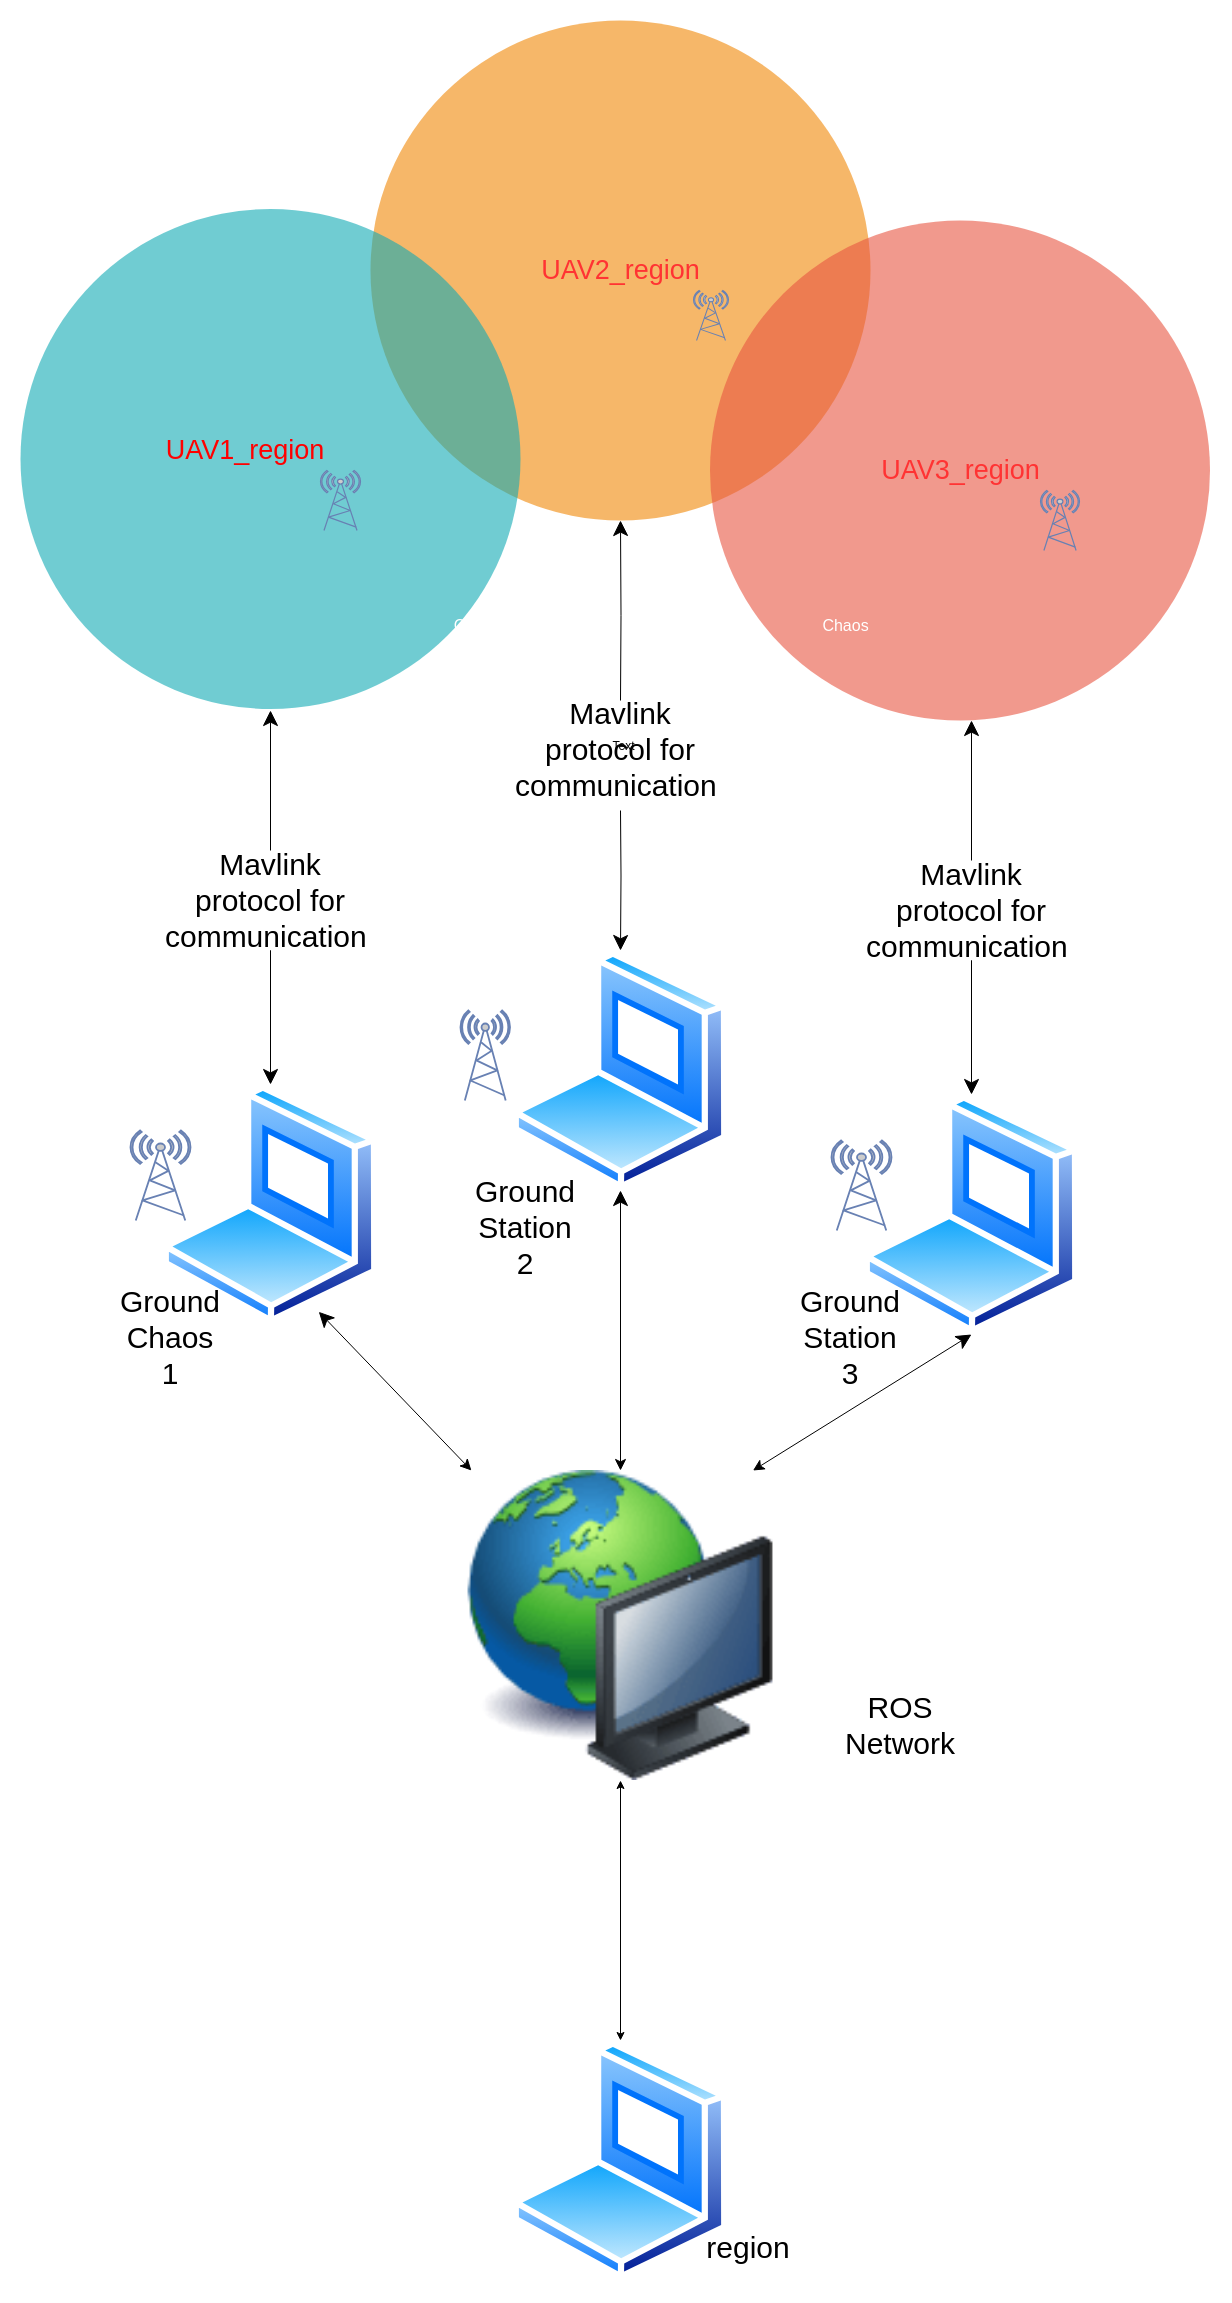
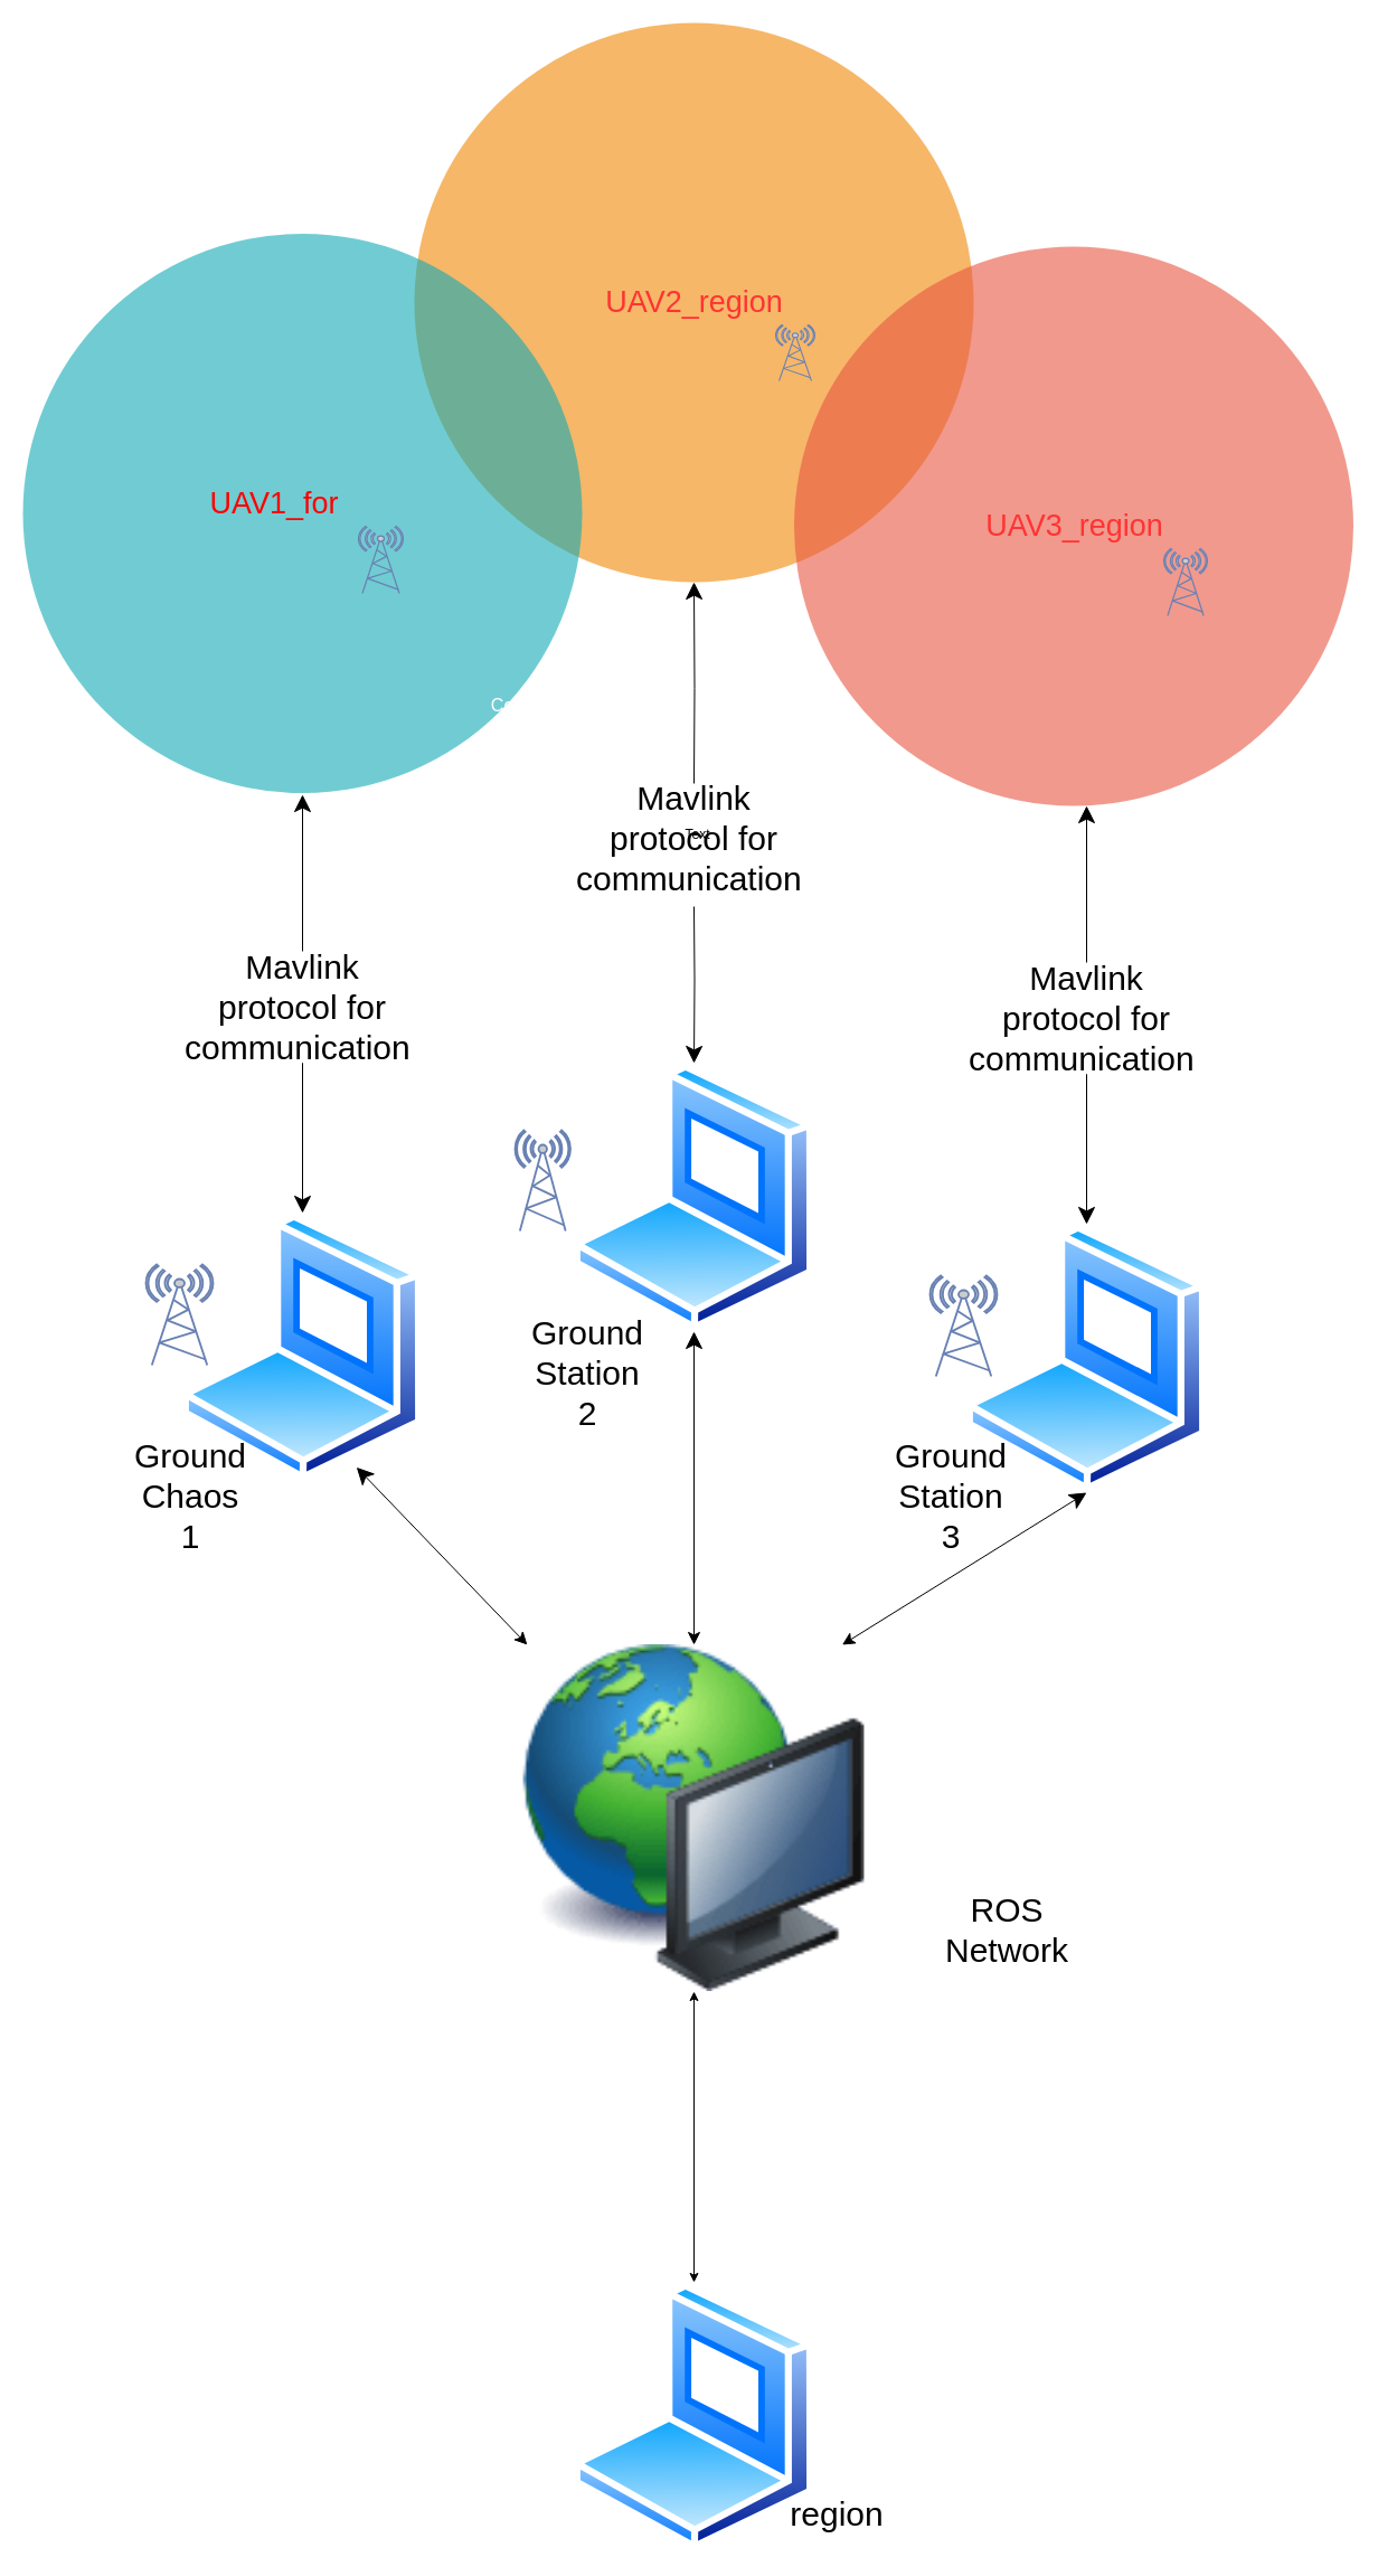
  <mxCell id="0" />
  <mxCell id="1" parent="0" />
  <mxCell id="2" value="&lt;span style=&quot;font-size: 27px&quot;&gt;&lt;font color=&quot;#ff3333&quot;&gt;UAV2_region&lt;/font&gt;&lt;/span&gt;" style="ellipse;fillColor=#F08705;opacity=60;strokeColor=none;html=1;fontColor=#FFFFFF;" parent="1" vertex="1"><mxGeometry x="370" y="20" width="500" height="500" as="geometry" /></mxCell>
  <mxCell id="3" value="" style="ellipse;fillColor=#12AAB5;opacity=60;strokeColor=none;html=1;fontColor=#FFFFFF;" parent="1" vertex="1"><mxGeometry x="20" y="208.5" width="500" height="500" as="geometry" /></mxCell>
  <mxCell id="4" value="&lt;span style=&quot;font-size: 27px&quot;&gt;&lt;font color=&quot;#ff3333&quot;&gt;UAV3_region&lt;/font&gt;&lt;/span&gt;" style="ellipse;fillColor=#e85642;opacity=60;strokeColor=none;html=1;fontColor=#FFFFFF;" parent="1" vertex="1"><mxGeometry x="709.5" y="220" width="500" height="500" as="geometry" /></mxCell>
  <mxCell id="5" value="Tradition" style="text;fontSize=24;align=center;verticalAlign=middle;html=1;fontColor=#FFFFFF;" parent="1" vertex="1"><mxGeometry x="509.5" y="748.5" width="190" height="70" as="geometry" /></mxCell>
- <mxCell id="6" value="Conflict" style="text;align=center;html=1;fontColor=#FFFFFF;fontSize=16;" parent="1" vertex="1"><mxGeometry x="459.5" y="608.5" width="40" height="40" as="geometry" /></mxCell>
- <mxCell id="7" value="Chaos" style="text;align=center;html=1;fontColor=#FFFFFF;fontSize=16;" parent="1" vertex="1"><mxGeometry x="824.5" y="608.5" width="40" height="40" as="geometry" /></mxCell>
+ <mxCell id="6" value="Conflict" style="text;align=center;html=1;fontColor=#FFFFFF;fontSize=16;" parent="1" vertex="1"><mxGeometry x="444.5" y="613.5" width="40" height="40" as="geometry" /></mxCell>
+ <mxCell id="7" value="Chaos" style="text;align=center;html=1;fontColor=#FFFFFF;fontSize=16;" parent="1" vertex="1"><mxGeometry x="709.5" y="608.5" width="40" height="40" as="geometry" /></mxCell>
  <mxCell id="8" value="Balance" style="text;align=center;html=1;fontColor=#FFFFFF;fontSize=16;" parent="1" vertex="1"><mxGeometry x="579.5" y="538.5" width="40" height="40" as="geometry" /></mxCell>
- <mxCell id="9" value="&lt;font style=&quot;font-size: 27px&quot; color=&quot;#ff0000&quot;&gt;UAV1_region&lt;/font&gt;" style="text;html=1;strokeColor=none;fillColor=none;align=center;verticalAlign=middle;whiteSpace=wrap;rounded=0;" vertex="1" parent="1"><mxGeometry x="150" y="370" width="190" height="160" as="geometry" /></mxCell>
+ <mxCell id="9" value="&lt;font style=&quot;font-size: 27px&quot; color=&quot;#ff0000&quot;&gt;UAV1_for&lt;/font&gt;" style="text;html=1;strokeColor=none;fillColor=none;align=center;verticalAlign=middle;whiteSpace=wrap;rounded=0;" vertex="1" parent="1"><mxGeometry x="150" y="370" width="190" height="160" as="geometry" /></mxCell>
  <mxCell id="10" value="" style="aspect=fixed;perimeter=ellipsePerimeter;html=1;align=center;shadow=0;dashed=0;spacingTop=3;image;image=img/lib/active_directory/laptop_client.svg;" vertex="1" parent="1"><mxGeometry x="162" y="1084" width="216" height="240" as="geometry" /></mxCell>
  <mxCell id="11" value="" style="fontColor=#0066CC;verticalAlign=top;verticalLabelPosition=bottom;labelPosition=center;align=center;html=1;outlineConnect=0;fillColor=#CCCCCC;strokeColor=#6881B3;gradientColor=none;gradientDirection=north;strokeWidth=2;shape=mxgraph.networks.radio_tower;" vertex="1" parent="1"><mxGeometry x="1040" y="490" width="39" height="60" as="geometry" /></mxCell>
  <mxCell id="12" value="" style="fontColor=#0066CC;verticalAlign=top;verticalLabelPosition=bottom;labelPosition=center;align=center;html=1;outlineConnect=0;fillColor=#CCCCCC;strokeColor=#6881B3;gradientColor=none;gradientDirection=north;strokeWidth=2;shape=mxgraph.networks.radio_tower;" vertex="1" parent="1"><mxGeometry x="693" y="290" width="35" height="50" as="geometry" /></mxCell>
  <mxCell id="13" value="" style="fontColor=#0066CC;verticalAlign=top;verticalLabelPosition=bottom;labelPosition=center;align=center;html=1;outlineConnect=0;fillColor=#CCCCCC;strokeColor=#6881B3;gradientColor=none;gradientDirection=north;strokeWidth=2;shape=mxgraph.networks.radio_tower;" vertex="1" parent="1"><mxGeometry x="320" y="470" width="40" height="60" as="geometry" /></mxCell>
  <mxCell id="14" value="" style="fontColor=#0066CC;verticalAlign=top;verticalLabelPosition=bottom;labelPosition=center;align=center;html=1;outlineConnect=0;fillColor=#CCCCCC;strokeColor=#6881B3;gradientColor=none;gradientDirection=north;strokeWidth=2;shape=mxgraph.networks.radio_tower;" vertex="1" parent="1"><mxGeometry x="130" y="1130" width="60" height="90" as="geometry" /></mxCell>
  <mxCell id="15" value="" style="image;html=1;labelBackgroundColor=#ffffff;image=img/lib/clip_art/computers/Network_128x128.png;strokeWidth=2;" vertex="1" parent="1"><mxGeometry x="355" y="1470" width="530" height="310" as="geometry" /></mxCell>
  <mxCell id="16" style="edgeStyle=orthogonalEdgeStyle;rounded=0;orthogonalLoop=1;jettySize=auto;html=1;entryX=0.5;entryY=0;entryDx=0;entryDy=0;startSize=9;endSize=13;" edge="1" parent="1" target="10"><mxGeometry relative="1" as="geometry"><mxPoint x="270" y="970" as="sourcePoint" /><Array as="points"><mxPoint x="270" y="950" /><mxPoint x="270" y="950" /></Array></mxGeometry></mxCell>
  <mxCell id="17" style="edgeStyle=orthogonalEdgeStyle;rounded=0;orthogonalLoop=1;jettySize=auto;html=1;startSize=9;endSize=13;" edge="1" parent="1"><mxGeometry relative="1" as="geometry"><mxPoint x="270" y="710" as="targetPoint" /><mxPoint x="270" y="850" as="sourcePoint" /></mxGeometry></mxCell>
  <mxCell id="18" value="&lt;font style=&quot;font-size: 30px&quot;&gt;Mavlink protocol for communication&amp;nbsp;&lt;/font&gt;" style="text;html=1;strokeColor=none;fillColor=none;align=center;verticalAlign=middle;whiteSpace=wrap;rounded=0;rotation=0;" vertex="1" parent="1"><mxGeometry x="260" y="860" width="20" height="80" as="geometry" /></mxCell>
  <mxCell id="19" value="" style="aspect=fixed;perimeter=ellipsePerimeter;html=1;align=center;shadow=0;dashed=0;spacingTop=3;image;image=img/lib/active_directory/laptop_client.svg;" vertex="1" parent="1"><mxGeometry x="512" y="950" width="216" height="240" as="geometry" /></mxCell>
  <mxCell id="20" value="" style="fontColor=#0066CC;verticalAlign=top;verticalLabelPosition=bottom;labelPosition=center;align=center;html=1;outlineConnect=0;fillColor=#CCCCCC;strokeColor=#6881B3;gradientColor=none;gradientDirection=north;strokeWidth=2;shape=mxgraph.networks.radio_tower;" vertex="1" parent="1"><mxGeometry x="460" y="1010" width="49.5" height="90" as="geometry" /></mxCell>
  <mxCell id="21" style="edgeStyle=orthogonalEdgeStyle;rounded=0;orthogonalLoop=1;jettySize=auto;html=1;entryX=0.5;entryY=0;entryDx=0;entryDy=0;startSize=9;endSize=13;" edge="1" parent="1" target="19"><mxGeometry relative="1" as="geometry"><mxPoint x="620" y="810" as="sourcePoint" /></mxGeometry></mxCell>
  <mxCell id="22" style="edgeStyle=orthogonalEdgeStyle;rounded=0;orthogonalLoop=1;jettySize=auto;html=1;startSize=9;endSize=13;" edge="1" parent="1" target="2"><mxGeometry relative="1" as="geometry"><mxPoint x="620" y="700" as="sourcePoint" /></mxGeometry></mxCell>
  <mxCell id="23" value="&lt;font style=&quot;font-size: 30px&quot;&gt;Mavlink protocol for communication&amp;nbsp;&lt;/font&gt;" style="text;html=1;strokeColor=none;fillColor=none;align=center;verticalAlign=middle;whiteSpace=wrap;rounded=0;rotation=0;" vertex="1" parent="1"><mxGeometry x="597" y="708.5" width="46" height="80" as="geometry" /></mxCell>
  <mxCell id="24" value="Text" style="text;html=1;align=center;verticalAlign=middle;resizable=0;points=[];autosize=1;" vertex="1" parent="23"><mxGeometry x="6" y="27.5" width="40" height="20" as="geometry" /></mxCell>
  <mxCell id="25" value="" style="aspect=fixed;perimeter=ellipsePerimeter;html=1;align=center;shadow=0;dashed=0;spacingTop=3;image;image=img/lib/active_directory/laptop_client.svg;" vertex="1" parent="1"><mxGeometry x="863" y="1094" width="216" height="240" as="geometry" /></mxCell>
  <mxCell id="26" value="" style="fontColor=#0066CC;verticalAlign=top;verticalLabelPosition=bottom;labelPosition=center;align=center;html=1;outlineConnect=0;fillColor=#CCCCCC;strokeColor=#6881B3;gradientColor=none;gradientDirection=north;strokeWidth=2;shape=mxgraph.networks.radio_tower;" vertex="1" parent="1"><mxGeometry x="831" y="1140" width="60" height="90" as="geometry" /></mxCell>
  <mxCell id="27" style="edgeStyle=orthogonalEdgeStyle;rounded=0;orthogonalLoop=1;jettySize=auto;html=1;entryX=0.5;entryY=0;entryDx=0;entryDy=0;startSize=9;endSize=13;" edge="1" target="25" parent="1"><mxGeometry relative="1" as="geometry"><mxPoint x="971" y="980" as="sourcePoint" /><Array as="points"><mxPoint x="971" y="960" /><mxPoint x="971" y="960" /></Array></mxGeometry></mxCell>
  <mxCell id="28" style="edgeStyle=orthogonalEdgeStyle;rounded=0;orthogonalLoop=1;jettySize=auto;html=1;startSize=9;endSize=13;" edge="1" parent="1"><mxGeometry relative="1" as="geometry"><mxPoint x="971" y="720" as="targetPoint" /><mxPoint x="971" y="860" as="sourcePoint" /></mxGeometry></mxCell>
  <mxCell id="29" value="&lt;font style=&quot;font-size: 30px&quot;&gt;Mavlink protocol for communication&amp;nbsp;&lt;/font&gt;" style="text;html=1;strokeColor=none;fillColor=none;align=center;verticalAlign=middle;whiteSpace=wrap;rounded=0;rotation=0;" vertex="1" parent="1"><mxGeometry x="961" y="870" width="20" height="80" as="geometry" /></mxCell>
  <mxCell id="30" value="&lt;font style=&quot;font-size: 30px&quot;&gt;ROS Network&lt;/font&gt;" style="text;html=1;strokeColor=none;fillColor=none;align=center;verticalAlign=middle;whiteSpace=wrap;rounded=0;" vertex="1" parent="1"><mxGeometry x="880" y="1715" width="40" height="20" as="geometry" /></mxCell>
  <mxCell id="31" value="" style="endArrow=classic;startArrow=classic;html=1;exitX=0.5;exitY=0;exitDx=0;exitDy=0;entryX=0.5;entryY=1;entryDx=0;entryDy=0;endSize=13;startSize=9;" edge="1" parent="1" source="15" target="19"><mxGeometry width="50" height="50" relative="1" as="geometry"><mxPoint x="310" y="1330" as="sourcePoint" /><mxPoint x="360" y="1280" as="targetPoint" /></mxGeometry></mxCell>
  <mxCell id="32" value="" style="endArrow=classic;startArrow=classic;html=1;entryX=0.75;entryY=1;entryDx=0;entryDy=0;endSize=13;startSize=9;" edge="1" parent="1" source="15" target="10"><mxGeometry width="50" height="50" relative="1" as="geometry"><mxPoint x="310" y="1330" as="sourcePoint" /><mxPoint x="360" y="1280" as="targetPoint" /></mxGeometry></mxCell>
  <mxCell id="33" value="" style="endArrow=classic;startArrow=classic;html=1;exitX=0.75;exitY=0;exitDx=0;exitDy=0;entryX=0.5;entryY=1;entryDx=0;entryDy=0;endSize=13;startSize=9;" edge="1" parent="1" source="15" target="25"><mxGeometry width="50" height="50" relative="1" as="geometry"><mxPoint x="310" y="1330" as="sourcePoint" /><mxPoint x="360" y="1280" as="targetPoint" /></mxGeometry></mxCell>
  <mxCell id="34" value="&lt;font style=&quot;font-size: 30px&quot;&gt;Ground Chaos 1&lt;br&gt;&lt;br&gt;&lt;/font&gt;" style="text;html=1;strokeColor=none;fillColor=none;align=center;verticalAlign=middle;whiteSpace=wrap;rounded=0;" vertex="1" parent="1"><mxGeometry x="150" y="1310" width="40" height="90" as="geometry" /></mxCell>
  <mxCell id="35" value="&lt;font style=&quot;font-size: 30px&quot;&gt;Ground Station 2&lt;br&gt;&lt;br&gt;&lt;/font&gt;" style="text;html=1;strokeColor=none;fillColor=none;align=center;verticalAlign=middle;whiteSpace=wrap;rounded=0;" vertex="1" parent="1"><mxGeometry x="505" y="1200" width="40" height="90" as="geometry" /></mxCell>
  <mxCell id="36" value="&lt;font style=&quot;font-size: 30px&quot;&gt;Ground Station 3&lt;br&gt;&lt;br&gt;&lt;/font&gt;" style="text;html=1;strokeColor=none;fillColor=none;align=center;verticalAlign=middle;whiteSpace=wrap;rounded=0;" vertex="1" parent="1"><mxGeometry x="830" y="1310" width="40" height="90" as="geometry" /></mxCell>
  <mxCell id="37" value="" style="aspect=fixed;perimeter=ellipsePerimeter;html=1;align=center;shadow=0;dashed=0;spacingTop=3;image;image=img/lib/active_directory/laptop_client.svg;" vertex="1" parent="1"><mxGeometry x="512" y="2040" width="216" height="240" as="geometry" /></mxCell>
  <mxCell id="38" value="&lt;font style=&quot;font-size: 30px&quot;&gt;region&lt;br&gt;&lt;br&gt;&lt;/font&gt;" style="text;html=1;strokeColor=none;fillColor=none;align=center;verticalAlign=middle;whiteSpace=wrap;rounded=0;" vertex="1" parent="1"><mxGeometry x="728" y="2260" width="40" height="10" as="geometry" /></mxCell>
  <mxCell id="39" value="" style="endArrow=classic;startArrow=classic;html=1;entryX=0.5;entryY=1;entryDx=0;entryDy=0;exitX=0.5;exitY=0;exitDx=0;exitDy=0;" edge="1" parent="1" source="37" target="15"><mxGeometry width="50" height="50" relative="1" as="geometry"><mxPoint x="310" y="2040" as="sourcePoint" /><mxPoint x="360" y="1990" as="targetPoint" /></mxGeometry></mxCell>
